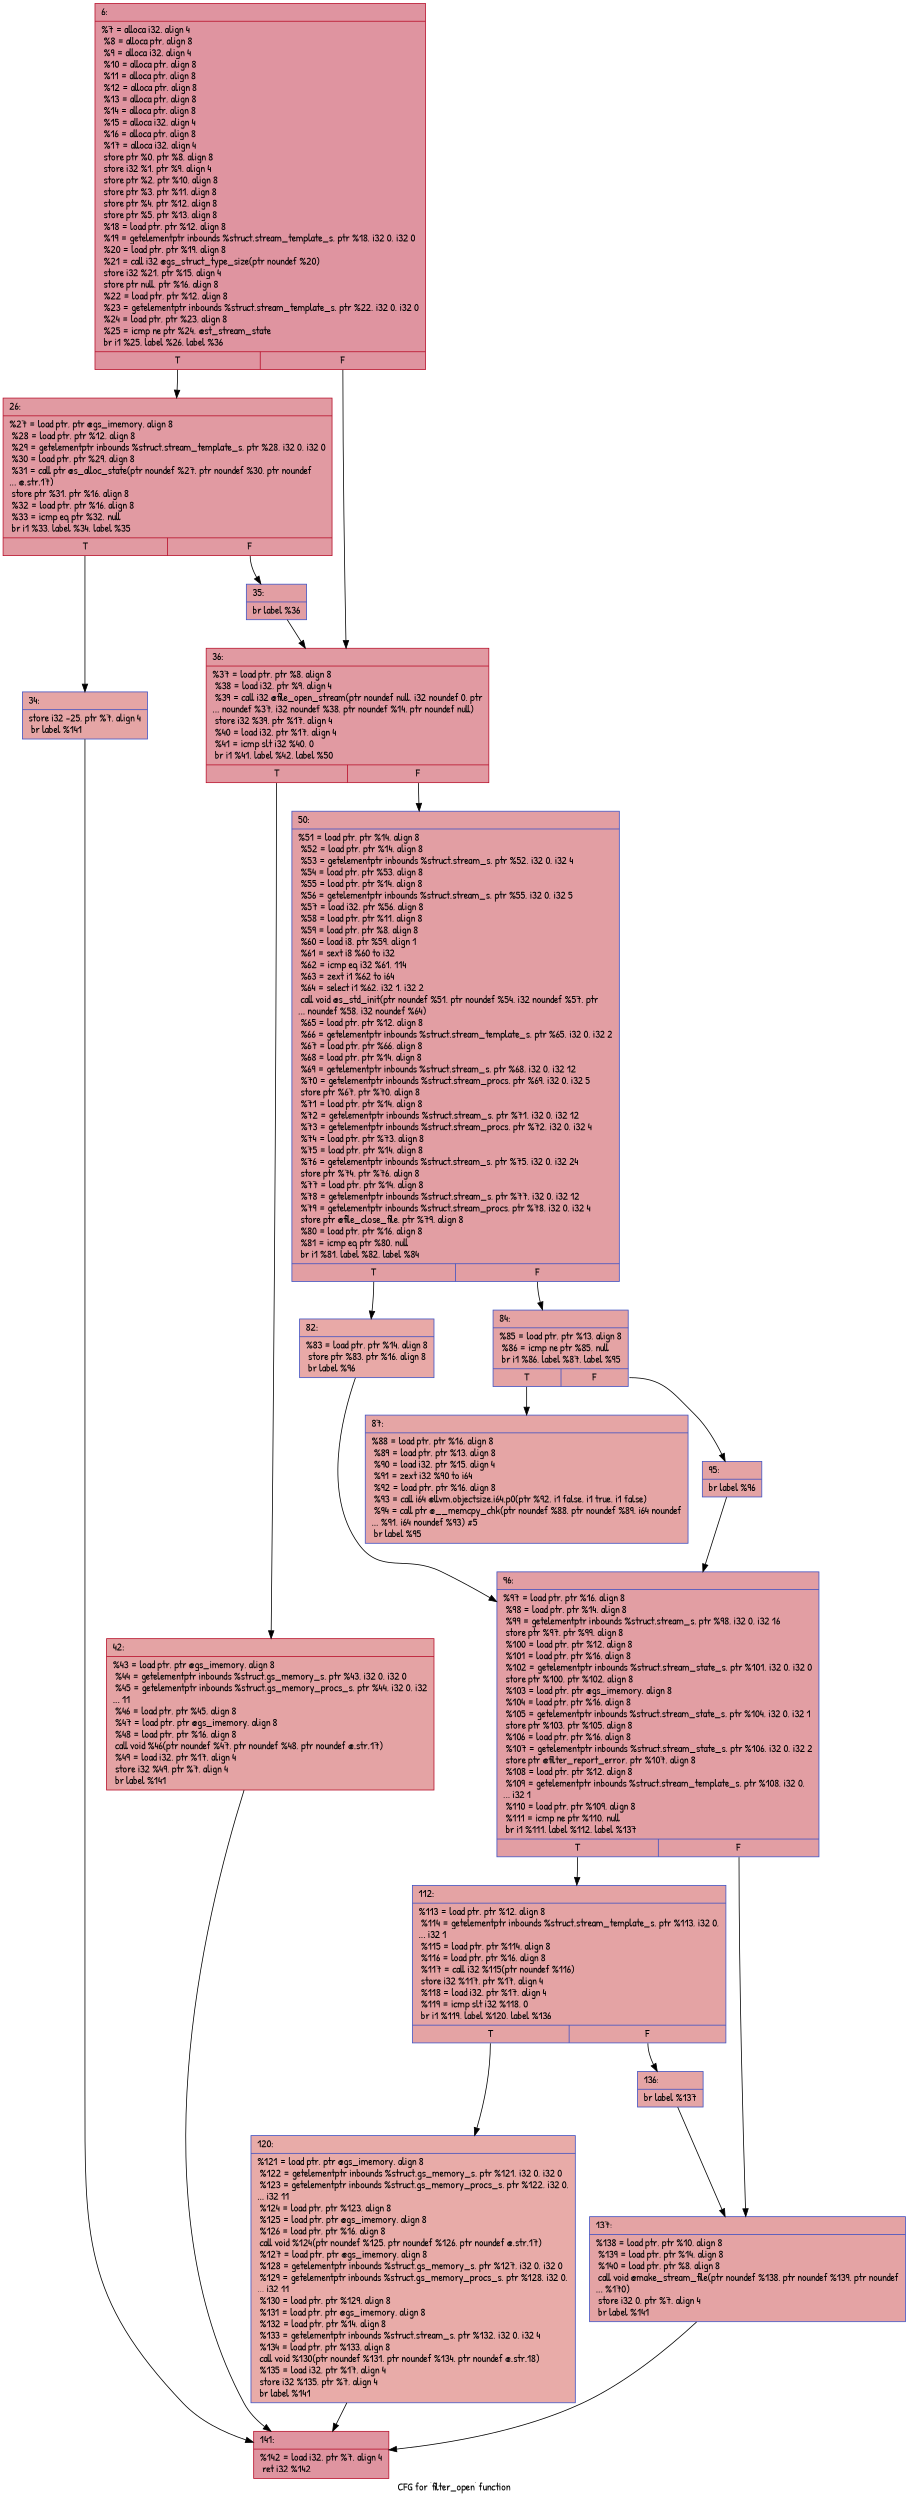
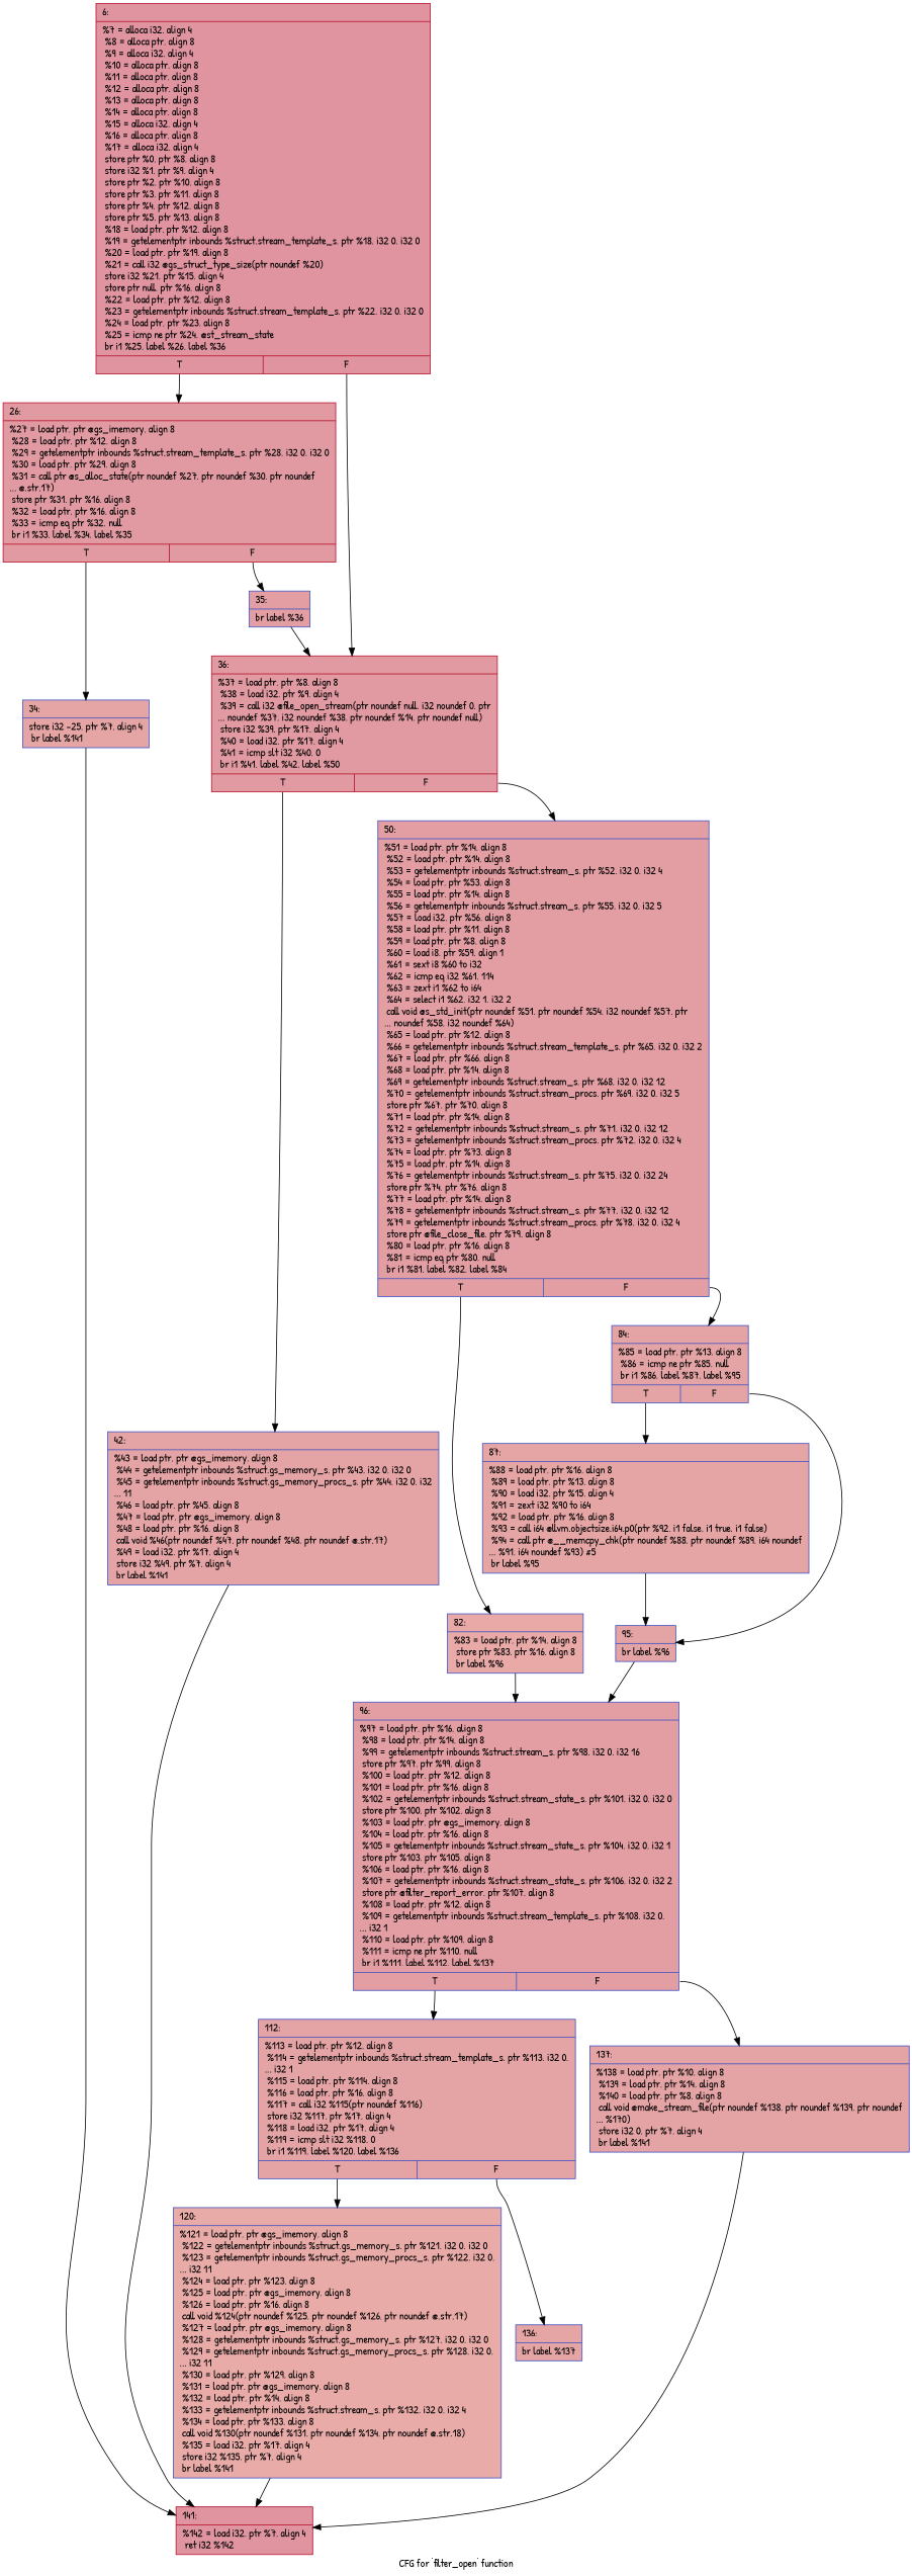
  digraph {
    fontname="Patrick Hand"
    label="CFG for 'filter_open' function"
    node [color="#3d50c3ff" fillcolor="#c32e3170" fontname="Patrick Hand" shape=record style=filled]
    edge [fontname="Patrick Hand"]
    n1 [color="#b70d28ff" fillcolor="#b70d2870" label="{6:\l|  %7 = alloca i32, align 4\l  %8 = alloca ptr, align 8\l  %9 = alloca i32, align 4\l  %10 = alloca ptr, align 8\l  %11 = alloca ptr, align 8\l  %12 = alloca ptr, align 8\l  %13 = alloca ptr, align 8\l  %14 = alloca ptr, align 8\l  %15 = alloca i32, align 4\l  %16 = alloca ptr, align 8\l  %17 = alloca i32, align 4\l  store ptr %0, ptr %8, align 8\l  store i32 %1, ptr %9, align 4\l  store ptr %2, ptr %10, align 8\l  store ptr %3, ptr %11, align 8\l  store ptr %4, ptr %12, align 8\l  store ptr %5, ptr %13, align 8\l  %18 = load ptr, ptr %12, align 8\l  %19 = getelementptr inbounds %struct.stream_template_s, ptr %18, i32 0, i32 0\l  %20 = load ptr, ptr %19, align 8\l  %21 = call i32 @gs_struct_type_size(ptr noundef %20)\l  store i32 %21, ptr %15, align 4\l  store ptr null, ptr %16, align 8\l  %22 = load ptr, ptr %12, align 8\l  %23 = getelementptr inbounds %struct.stream_template_s, ptr %22, i32 0, i32 0\l  %24 = load ptr, ptr %23, align 8\l  %25 = icmp ne ptr %24, @st_stream_state\l  br i1 %25, label %26, label %36\l|{<s0>T|<s1>F}}"]
    n2 [color="#b70d28ff" fillcolor="#bb1b2c70" label="{26:\l|  %27 = load ptr, ptr @gs_imemory, align 8\l  %28 = load ptr, ptr %12, align 8\l  %29 = getelementptr inbounds %struct.stream_template_s, ptr %28, i32 0, i32 0\l  %30 = load ptr, ptr %29, align 8\l  %31 = call ptr @s_alloc_state(ptr noundef %27, ptr noundef %30, ptr noundef\l... @.str.17)\l  store ptr %31, ptr %16, align 8\l  %32 = load ptr, ptr %16, align 8\l  %33 = icmp eq ptr %32, null\l  br i1 %33, label %34, label %35\l|{<s0>T|<s1>F}}"]
    n3 [color="#b70d28ff" fillcolor="#bb1b2c70" label="{36:\l|  %37 = load ptr, ptr %8, align 8\l  %38 = load i32, ptr %9, align 4\l  %39 = call i32 @file_open_stream(ptr noundef null, i32 noundef 0, ptr\l... noundef %37, i32 noundef %38, ptr noundef %14, ptr noundef null)\l  store i32 %39, ptr %17, align 4\l  %40 = load i32, ptr %17, align 4\l  %41 = icmp slt i32 %40, 0\l  br i1 %41, label %42, label %50\l|{<s0>T|<s1>F}}"]
    n4 [fillcolor="#c5333470" label="{34:\l|  store i32 -25, ptr %7, align 4\l  br label %141\l}"]
    n5 [fillcolor="#be242e70" label="{35:\l|  br label %36\l}"]
-   n6 [color="#b70d28ff" label="{42:\l|  %43 = load ptr, ptr @gs_imemory, align 8\l  %44 = getelementptr inbounds %struct.gs_memory_s, ptr %43, i32 0, i32 0\l  %45 = getelementptr inbounds %struct.gs_memory_procs_s, ptr %44, i32 0, i32\l... 11\l  %46 = load ptr, ptr %45, align 8\l  %47 = load ptr, ptr @gs_imemory, align 8\l  %48 = load ptr, ptr %16, align 8\l  call void %46(ptr noundef %47, ptr noundef %48, ptr noundef @.str.17)\l  %49 = load i32, ptr %17, align 4\l  store i32 %49, ptr %7, align 4\l  br label %141\l}"]
+   n6 [label="{42:\l|  %43 = load ptr, ptr @gs_imemory, align 8\l  %44 = getelementptr inbounds %struct.gs_memory_s, ptr %43, i32 0, i32 0\l  %45 = getelementptr inbounds %struct.gs_memory_procs_s, ptr %44, i32 0, i32\l... 11\l  %46 = load ptr, ptr %45, align 8\l  %47 = load ptr, ptr @gs_imemory, align 8\l  %48 = load ptr, ptr %16, align 8\l  call void %46(ptr noundef %47, ptr noundef %48, ptr noundef @.str.17)\l  %49 = load i32, ptr %17, align 4\l  store i32 %49, ptr %7, align 4\l  br label %141\l}"]
    n7 [fillcolor="#be242e70" label="{50:\l|  %51 = load ptr, ptr %14, align 8\l  %52 = load ptr, ptr %14, align 8\l  %53 = getelementptr inbounds %struct.stream_s, ptr %52, i32 0, i32 4\l  %54 = load ptr, ptr %53, align 8\l  %55 = load ptr, ptr %14, align 8\l  %56 = getelementptr inbounds %struct.stream_s, ptr %55, i32 0, i32 5\l  %57 = load i32, ptr %56, align 8\l  %58 = load ptr, ptr %11, align 8\l  %59 = load ptr, ptr %8, align 8\l  %60 = load i8, ptr %59, align 1\l  %61 = sext i8 %60 to i32\l  %62 = icmp eq i32 %61, 114\l  %63 = zext i1 %62 to i64\l  %64 = select i1 %62, i32 1, i32 2\l  call void @s_std_init(ptr noundef %51, ptr noundef %54, i32 noundef %57, ptr\l... noundef %58, i32 noundef %64)\l  %65 = load ptr, ptr %12, align 8\l  %66 = getelementptr inbounds %struct.stream_template_s, ptr %65, i32 0, i32 2\l  %67 = load ptr, ptr %66, align 8\l  %68 = load ptr, ptr %14, align 8\l  %69 = getelementptr inbounds %struct.stream_s, ptr %68, i32 0, i32 12\l  %70 = getelementptr inbounds %struct.stream_procs, ptr %69, i32 0, i32 5\l  store ptr %67, ptr %70, align 8\l  %71 = load ptr, ptr %14, align 8\l  %72 = getelementptr inbounds %struct.stream_s, ptr %71, i32 0, i32 12\l  %73 = getelementptr inbounds %struct.stream_procs, ptr %72, i32 0, i32 4\l  %74 = load ptr, ptr %73, align 8\l  %75 = load ptr, ptr %14, align 8\l  %76 = getelementptr inbounds %struct.stream_s, ptr %75, i32 0, i32 24\l  store ptr %74, ptr %76, align 8\l  %77 = load ptr, ptr %14, align 8\l  %78 = getelementptr inbounds %struct.stream_s, ptr %77, i32 0, i32 12\l  %79 = getelementptr inbounds %struct.stream_procs, ptr %78, i32 0, i32 4\l  store ptr @file_close_file, ptr %79, align 8\l  %80 = load ptr, ptr %16, align 8\l  %81 = icmp eq ptr %80, null\l  br i1 %81, label %82, label %84\l|{<s0>T|<s1>F}}"]
    n8 [color="#b70d28ff" fillcolor="#b70d2870" label="{141:\l|  %142 = load i32, ptr %7, align 4\l  ret i32 %142\l}"]
    n9 [fillcolor="#ca3b3770" label="{82:\l|  %83 = load ptr, ptr %14, align 8\l  store ptr %83, ptr %16, align 8\l  br label %96\l}"]
    n10 [label="{84:\l|  %85 = load ptr, ptr %13, align 8\l  %86 = icmp ne ptr %85, null\l  br i1 %86, label %87, label %95\l|{<s0>T|<s1>F}}"]
    n11 [fillcolor="#be242e70" label="{96:\l|  %97 = load ptr, ptr %16, align 8\l  %98 = load ptr, ptr %14, align 8\l  %99 = getelementptr inbounds %struct.stream_s, ptr %98, i32 0, i32 16\l  store ptr %97, ptr %99, align 8\l  %100 = load ptr, ptr %12, align 8\l  %101 = load ptr, ptr %16, align 8\l  %102 = getelementptr inbounds %struct.stream_state_s, ptr %101, i32 0, i32 0\l  store ptr %100, ptr %102, align 8\l  %103 = load ptr, ptr @gs_imemory, align 8\l  %104 = load ptr, ptr %16, align 8\l  %105 = getelementptr inbounds %struct.stream_state_s, ptr %104, i32 0, i32 1\l  store ptr %103, ptr %105, align 8\l  %106 = load ptr, ptr %16, align 8\l  %107 = getelementptr inbounds %struct.stream_state_s, ptr %106, i32 0, i32 2\l  store ptr @filter_report_error, ptr %107, align 8\l  %108 = load ptr, ptr %12, align 8\l  %109 = getelementptr inbounds %struct.stream_template_s, ptr %108, i32 0,\l... i32 1\l  %110 = load ptr, ptr %109, align 8\l  %111 = icmp ne ptr %110, null\l  br i1 %111, label %112, label %137\l|{<s0>T|<s1>F}}"]
    n12 [fillcolor="#c5333470" label="{87:\l|  %88 = load ptr, ptr %16, align 8\l  %89 = load ptr, ptr %13, align 8\l  %90 = load i32, ptr %15, align 4\l  %91 = zext i32 %90 to i64\l  %92 = load ptr, ptr %16, align 8\l  %93 = call i64 @llvm.objectsize.i64.p0(ptr %92, i1 false, i1 true, i1 false)\l  %94 = call ptr @__memcpy_chk(ptr noundef %88, ptr noundef %89, i64 noundef\l... %91, i64 noundef %93) #5\l  br label %95\l}"]
    n13 [label="{95:\l|  br label %96\l}"]
    n14 [label="{112:\l|  %113 = load ptr, ptr %12, align 8\l  %114 = getelementptr inbounds %struct.stream_template_s, ptr %113, i32 0,\l... i32 1\l  %115 = load ptr, ptr %114, align 8\l  %116 = load ptr, ptr %16, align 8\l  %117 = call i32 %115(ptr noundef %116)\l  store i32 %117, ptr %17, align 4\l  %118 = load i32, ptr %17, align 4\l  %119 = icmp slt i32 %118, 0\l  br i1 %119, label %120, label %136\l|{<s0>T|<s1>F}}"]
    n15 [label="{137:\l|  %138 = load ptr, ptr %10, align 8\l  %139 = load ptr, ptr %14, align 8\l  %140 = load ptr, ptr %8, align 8\l  call void @make_stream_file(ptr noundef %138, ptr noundef %139, ptr noundef\l... %170)\l  store i32 0, ptr %7, align 4\l  br label %141\l}"]
    n16 [fillcolor="#cc403a70" label="{120:\l|  %121 = load ptr, ptr @gs_imemory, align 8\l  %122 = getelementptr inbounds %struct.gs_memory_s, ptr %121, i32 0, i32 0\l  %123 = getelementptr inbounds %struct.gs_memory_procs_s, ptr %122, i32 0,\l... i32 11\l  %124 = load ptr, ptr %123, align 8\l  %125 = load ptr, ptr @gs_imemory, align 8\l  %126 = load ptr, ptr %16, align 8\l  call void %124(ptr noundef %125, ptr noundef %126, ptr noundef @.str.17)\l  %127 = load ptr, ptr @gs_imemory, align 8\l  %128 = getelementptr inbounds %struct.gs_memory_s, ptr %127, i32 0, i32 0\l  %129 = getelementptr inbounds %struct.gs_memory_procs_s, ptr %128, i32 0,\l... i32 11\l  %130 = load ptr, ptr %129, align 8\l  %131 = load ptr, ptr @gs_imemory, align 8\l  %132 = load ptr, ptr %14, align 8\l  %133 = getelementptr inbounds %struct.stream_s, ptr %132, i32 0, i32 4\l  %134 = load ptr, ptr %133, align 8\l  call void %130(ptr noundef %131, ptr noundef %134, ptr noundef @.str.18)\l  %135 = load i32, ptr %17, align 4\l  store i32 %135, ptr %7, align 4\l  br label %141\l}"]
    n17 [fillcolor="#c5333470" label="{136:\l|  br label %137\l}"]
    n1 -> n2 [tailport=s0]
    n1 -> n3 [tailport=s1]
    n2 -> n4 [tailport=s0]
    n2 -> n5 [tailport=s1]
    n3 -> n6 [tailport=s0]
    n3 -> n7 [tailport=s1]
    n4 -> n8
    n5 -> n3
    n6 -> n8
    n7 -> n9 [tailport=s0]
    n7 -> n10 [tailport=s1]
    n9 -> n11
    n10 -> n12 [tailport=s0]
    n10 -> n13 [tailport=s1]
    n11 -> n14 [tailport=s0]
    n11 -> n15 [tailport=s1]
+   n12 -> n13
    n13 -> n11
    n14 -> n16 [tailport=s0]
    n14 -> n17 [tailport=s1]
    n15 -> n8
    n16 -> n8
-   n17 -> n15
  }
